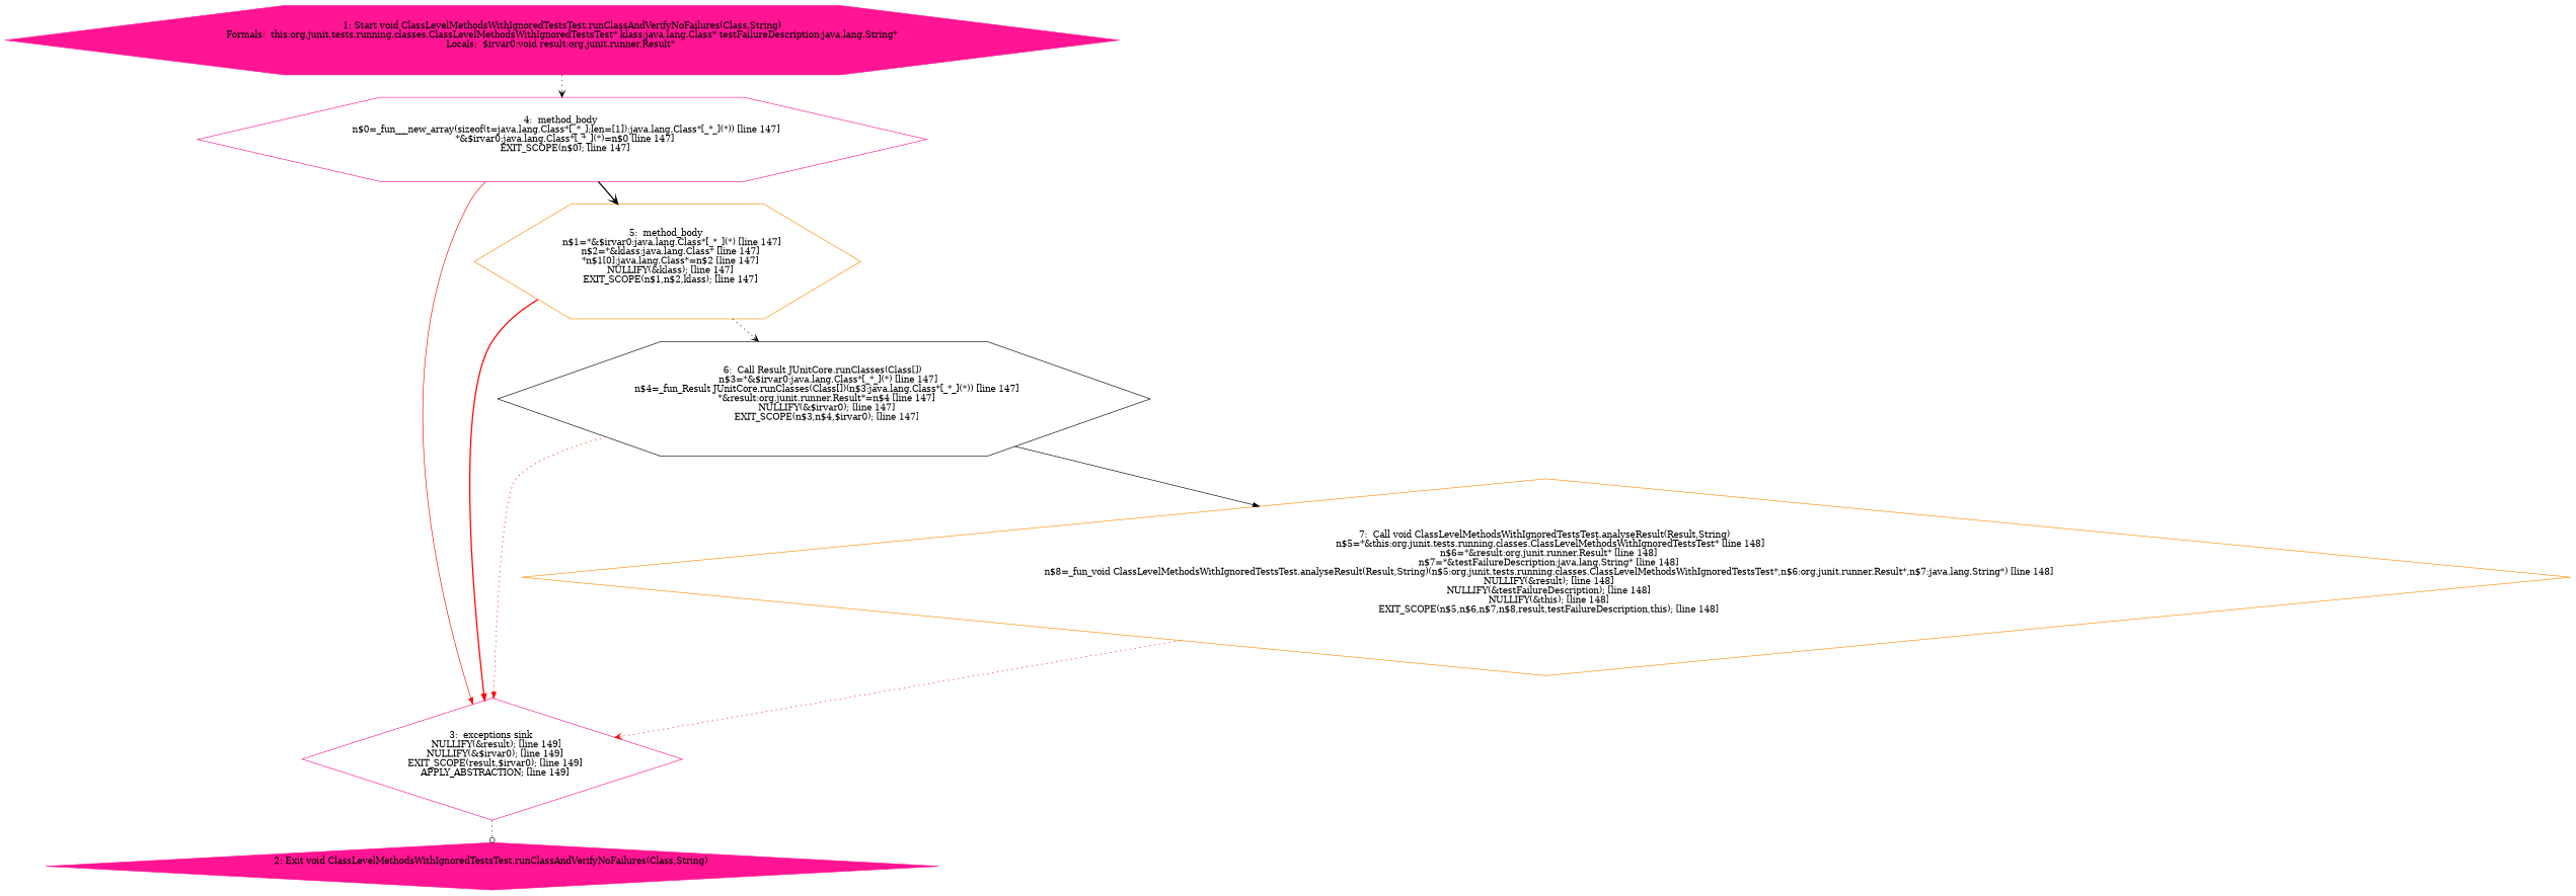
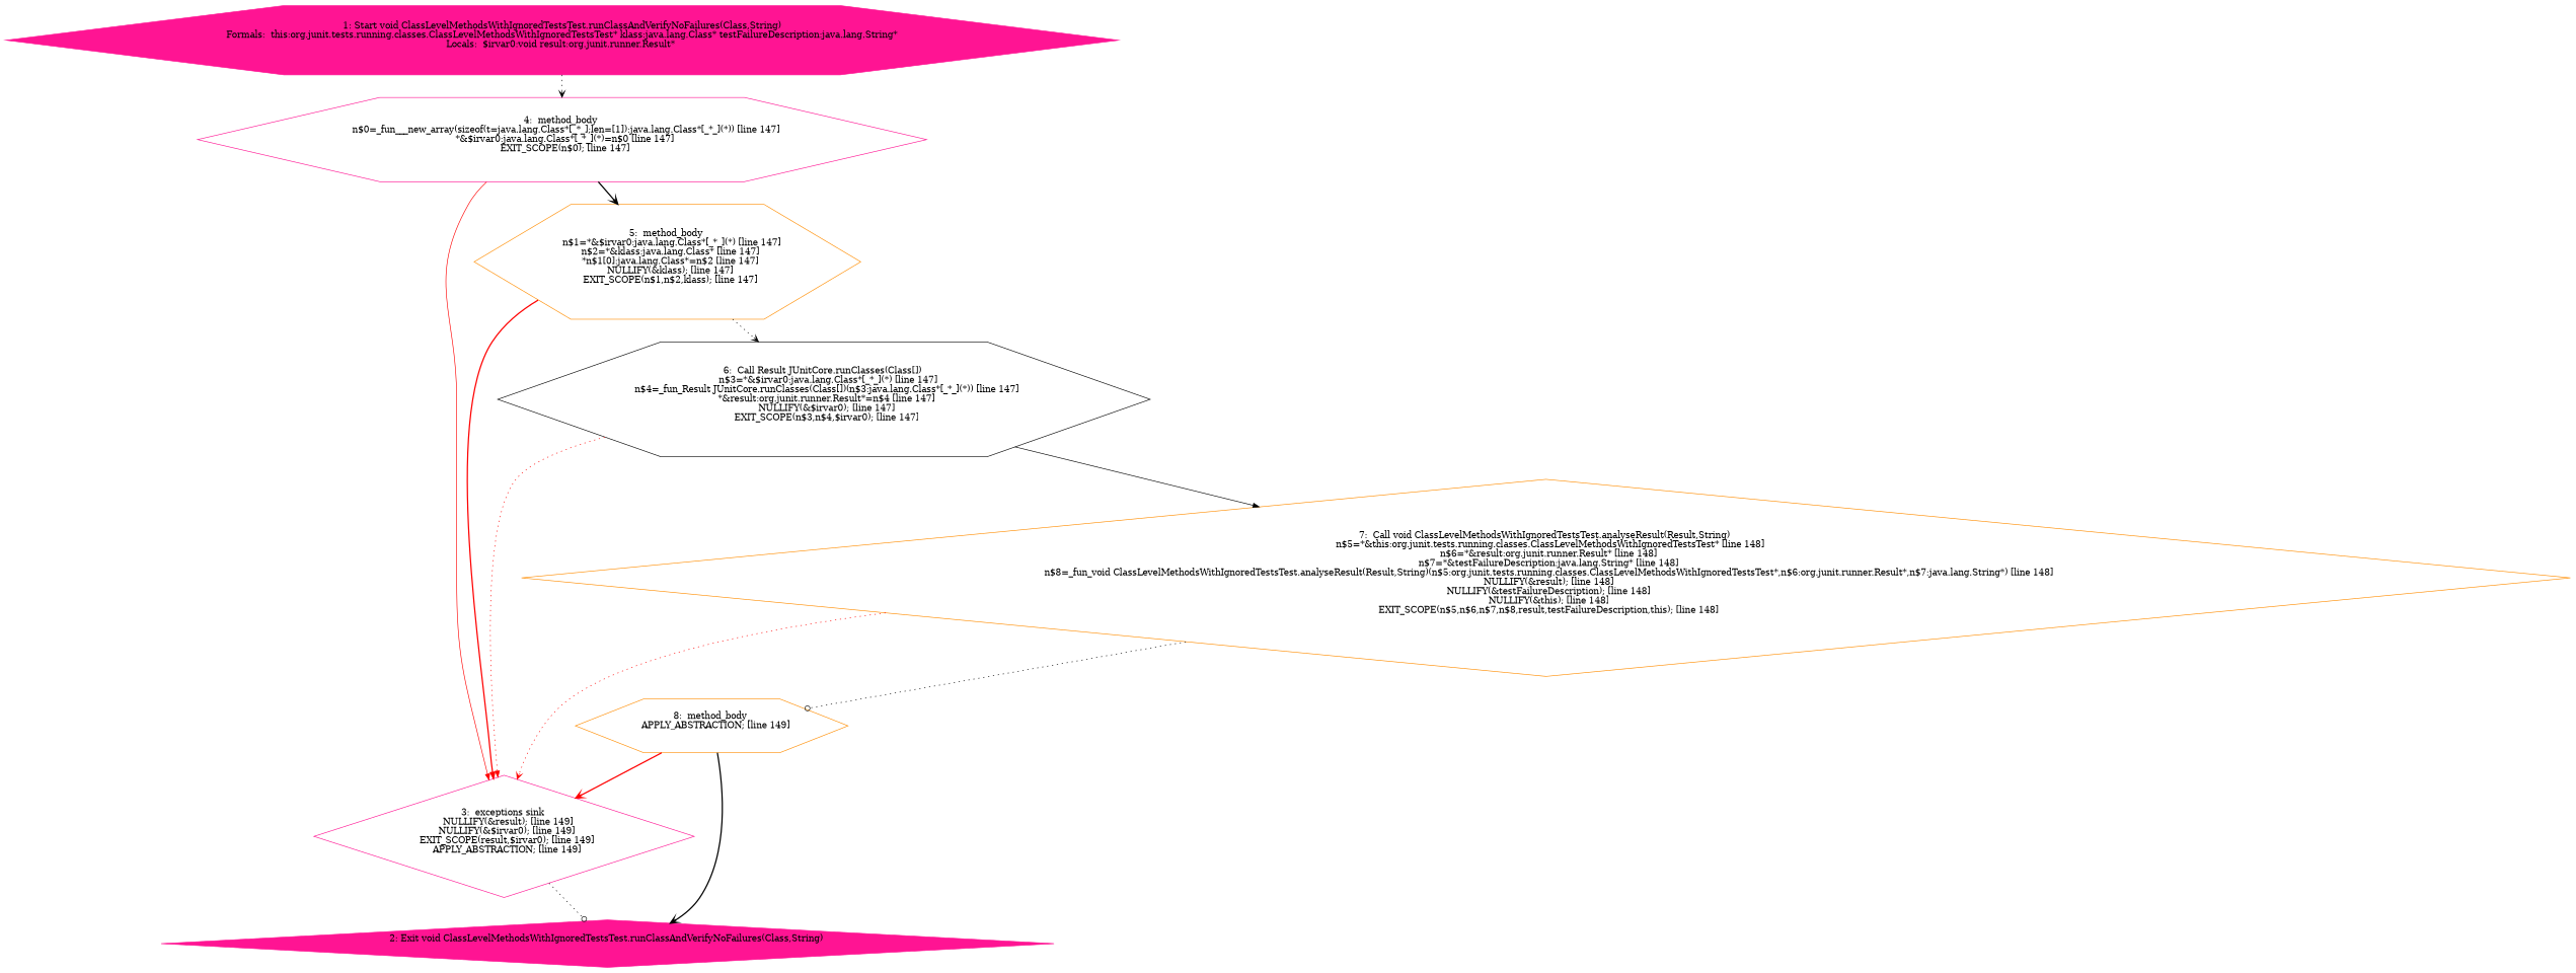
  digraph {
    node [color=deeppink shape=hexagon]
    edge [style=dotted arrowhead=vee]
    n1 [label="1: Start void ClassLevelMethodsWithIgnoredTestsTest.runClassAndVerifyNoFailures(Class,String)\nFormals:  this:org.junit.tests.running.classes.ClassLevelMethodsWithIgnoredTestsTest* klass:java.lang.Class* testFailureDescription:java.lang.String*\nLocals:  $irvar0:void result:org.junit.runner.Result* \n  " style=filled]
    n2 [label="4:  method_body \n   n$0=_fun___new_array(sizeof(t=java.lang.Class*[_*_];len=[1]):java.lang.Class*[_*_](*)) [line 147]\n  *&$irvar0:java.lang.Class*[_*_](*)=n$0 [line 147]\n  EXIT_SCOPE(n$0); [line 147]\n "]
    n3 [label="3:  exceptions sink \n   NULLIFY(&result); [line 149]\n  NULLIFY(&$irvar0); [line 149]\n  EXIT_SCOPE(result,$irvar0); [line 149]\n  APPLY_ABSTRACTION; [line 149]\n " shape=diamond]
    n4 [label="5:  method_body \n   n$1=*&$irvar0:java.lang.Class*[_*_](*) [line 147]\n  n$2=*&klass:java.lang.Class* [line 147]\n  *n$1[0]:java.lang.Class*=n$2 [line 147]\n  NULLIFY(&klass); [line 147]\n  EXIT_SCOPE(n$1,n$2,klass); [line 147]\n " color=darkorange]
    n5 [label="2: Exit void ClassLevelMethodsWithIgnoredTestsTest.runClassAndVerifyNoFailures(Class,String) \n  " style=filled shape=diamond]
    n6 [label="6:  Call Result JUnitCore.runClasses(Class[]) \n   n$3=*&$irvar0:java.lang.Class*[_*_](*) [line 147]\n  n$4=_fun_Result JUnitCore.runClasses(Class[])(n$3:java.lang.Class*[_*_](*)) [line 147]\n  *&result:org.junit.runner.Result*=n$4 [line 147]\n  NULLIFY(&$irvar0); [line 147]\n  EXIT_SCOPE(n$3,n$4,$irvar0); [line 147]\n " color=black]
    n7 [label="7:  Call void ClassLevelMethodsWithIgnoredTestsTest.analyseResult(Result,String) \n   n$5=*&this:org.junit.tests.running.classes.ClassLevelMethodsWithIgnoredTestsTest* [line 148]\n  n$6=*&result:org.junit.runner.Result* [line 148]\n  n$7=*&testFailureDescription:java.lang.String* [line 148]\n  n$8=_fun_void ClassLevelMethodsWithIgnoredTestsTest.analyseResult(Result,String)(n$5:org.junit.tests.running.classes.ClassLevelMethodsWithIgnoredTestsTest*,n$6:org.junit.runner.Result*,n$7:java.lang.String*) [line 148]\n  NULLIFY(&result); [line 148]\n  NULLIFY(&testFailureDescription); [line 148]\n  NULLIFY(&this); [line 148]\n  EXIT_SCOPE(n$5,n$6,n$7,n$8,result,testFailureDescription,this); [line 148]\n " shape=diamond color=darkorange]
+   n8 [label="8:  method_body \n   APPLY_ABSTRACTION; [line 149]\n " color=darkorange]
    n1 -> n2
    n2 -> n3 [color=red style=solid arrowhead=normal]
    n2 -> n4 [style=bold]
    n3 -> n5 [arrowhead=odot]
    n4 -> n3 [color=red style=bold arrowhead=normal]
    n4 -> n6
    n6 -> n3 [color=red arrowhead=normal]
    n6 -> n7 [style=solid arrowhead=normal]
    n7 -> n3 [color=red]
+   n7 -> n8 [arrowhead=odot]
+   n8 -> n3 [color=red style=bold]
+   n8 -> n5 [style=bold]
  }
